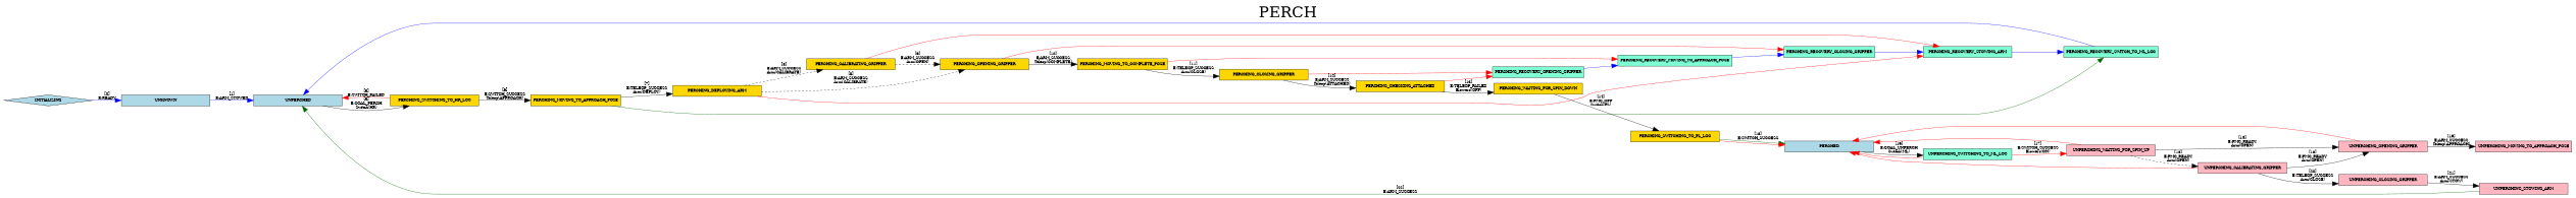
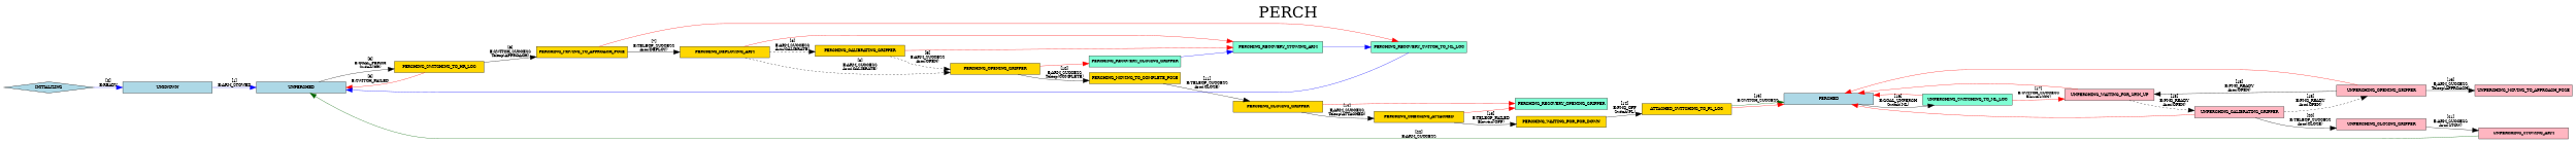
  digraph {
    fontname="DejaVu Serif"
    fontsize=50
    label="PERCH\n"
    labelloc=t
    rankdir=LR
    node [color=black fillcolor=gold fontname="DejaVu Serif" fontsize=12 shape=box style=filled]
    edge [arrowsize=2 fontname="DejaVu Serif" fontsize=12 weight=2.]
    INITIALIZING [fillcolor=lightblue shape=diamond width=4]
    UNKNOWN [fillcolor=lightblue width=4]
    UNPERCHED [fillcolor=lightblue width=4]
    PERCHING_SWITCHING_TO_HR_LOC [width=4]
    PERCHING_MOVING_TO_APPROACH_POSE [width=4]
    PERCHED [fillcolor=lightblue width=4]
    UNPERCHING_SWITCHING_TO_ML_LOC [fillcolor=aquamarine width=4]
    UNPERCHING_WAITING_FOR_SPIN_UP [fillcolor=lightpink width=4]
    PERCHING_RECOVERY_CLOSING_GRIPPER [fillcolor=aquamarine width=4]
    PERCHING_RECOVERY_STOWING_ARM [fillcolor=aquamarine width=4]
    PERCHING_RECOVERY_SWITCH_TO_ML_LOC [fillcolor=aquamarine width=4]
    PERCHING_RECOVERY_OPENING_GRIPPER [fillcolor=aquamarine width=4]
-   PERCHING_RECOVERY_MOVING_TO_APPROACH_POSE [fillcolor=aquamarine width=4]
    PERCHING_DEPLOYING_ARM [width=4]
    PERCHING_CALIBRATING_GRIPPER [width=4]
    PERCHING_OPENING_GRIPPER [width=4]
    PERCHING_MOVING_TO_COMPLETE_POSE [width=4]
    PERCHING_CLOSING_GRIPPER [width=4]
    PERCHING_CHECKING_ATTACHED [width=4]
-   PERCHING_WAITING_FOR_SPIN_DOWN [width=4]
-   PERCHING_SWITCHING_TO_PL_LOC [width=4]
+   PERCHING_WAITING_FOR_SPIN_DOWN [width=4 label=PERCHING_WAITING_FOR_FOR_DOWN]
+   PERCHING_SWITCHING_TO_PL_LOC [width=4 label=ATTACHED_SWITCHING_TO_PL_LOC]
    UNPERCHING_CALIBRATING_GRIPPER [fillcolor=lightpink width=4]
    UNPERCHING_OPENING_GRIPPER [fillcolor=lightpink width=4]
    UNPERCHING_CLOSING_GRIPPER [fillcolor=lightpink width=4]
    UNPERCHING_MOVING_TO_APPROACH_POSE [fillcolor=lightpink width=4]
    UNPERCHING_STOWING_ARM [fillcolor=lightpink width=4]
    INITIALIZING -> UNKNOWN [color=blue label="[0]\nE:READY"]
    UNKNOWN -> UNPERCHED [color=blue label="[1]\nE:ARM_STOWED"]
    UNPERCHED -> PERCHING_SWITCHING_TO_HR_LOC [label="[5]\nE:GOAL_PERCH\nSwitch(HR)"]
    PERCHING_SWITCHING_TO_HR_LOC -> UNPERCHED [color=red label="[5]\nE:SWITCH_FAILED"]
    PERCHING_SWITCHING_TO_HR_LOC -> PERCHING_MOVING_TO_APPROACH_POSE [label="[6]\nE:SWITCH_SUCCESS\nTeleop(APPROACH)"]
-   PERCHING_MOVING_TO_APPROACH_POSE -> PERCHING_RECOVERY_SWITCH_TO_ML_LOC [color=darkgreen]
+   PERCHING_MOVING_TO_APPROACH_POSE -> PERCHING_RECOVERY_SWITCH_TO_ML_LOC [color=red]
    PERCHING_MOVING_TO_APPROACH_POSE -> PERCHING_DEPLOYING_ARM [label="[7]\nE:TELEOP_SUCCESS\nArm(DEPLOY)"]
    PERCHED -> UNPERCHING_SWITCHING_TO_ML_LOC [label="[16]\nE:GOAL_UNPERCH\nSwitch(ML)"]
    UNPERCHING_SWITCHING_TO_ML_LOC -> PERCHED [color=red]
    UNPERCHING_SWITCHING_TO_ML_LOC -> UNPERCHING_WAITING_FOR_SPIN_UP [color=red label="[17]\nE:SWITCH_SUCCESS\nBlowers(ON)"]
    UNPERCHING_WAITING_FOR_SPIN_UP -> PERCHED [color=red]
    UNPERCHING_WAITING_FOR_SPIN_UP -> UNPERCHING_CALIBRATING_GRIPPER [label="[18]\nE:PMC_READY\nArm(OPEN)" style=dashed]
-   UNPERCHING_WAITING_FOR_SPIN_UP -> UNPERCHING_OPENING_GRIPPER [label="[18]\nE:PMC_READY\nArm(OPEN)"]
+   UNPERCHING_OPENING_GRIPPER -> UNPERCHING_WAITING_FOR_SPIN_UP [label="[18]\nE:PMC_READY\nArm(OPEN)"]
    PERCHING_RECOVERY_CLOSING_GRIPPER -> PERCHING_RECOVERY_STOWING_ARM [color=blue]
    PERCHING_RECOVERY_STOWING_ARM -> PERCHING_RECOVERY_SWITCH_TO_ML_LOC [color=blue]
    PERCHING_RECOVERY_SWITCH_TO_ML_LOC -> UNPERCHED [color=blue]
-   PERCHING_RECOVERY_OPENING_GRIPPER -> PERCHING_RECOVERY_MOVING_TO_APPROACH_POSE [color=blue]
-   PERCHING_RECOVERY_MOVING_TO_APPROACH_POSE -> PERCHING_RECOVERY_CLOSING_GRIPPER [color=blue]
    PERCHING_DEPLOYING_ARM -> PERCHING_RECOVERY_STOWING_ARM [color=red]
    PERCHING_DEPLOYING_ARM -> PERCHING_CALIBRATING_GRIPPER [label="[8]\nE:ARM_SUCCESS\nArm(CALIBRATE)" style=dashed]
    PERCHING_DEPLOYING_ARM -> PERCHING_OPENING_GRIPPER [label="[8]\nE:ARM_SUCCESS\nArm(CALIBRATE)" style=dashed]
    PERCHING_CALIBRATING_GRIPPER -> PERCHING_RECOVERY_STOWING_ARM [color=red]
    PERCHING_CALIBRATING_GRIPPER -> PERCHING_OPENING_GRIPPER [label="[9]\nE:ARM_SUCCESS\nArm(OPEN)" style=dashed]
    PERCHING_OPENING_GRIPPER -> PERCHING_RECOVERY_CLOSING_GRIPPER [color=red]
    PERCHING_OPENING_GRIPPER -> PERCHING_MOVING_TO_COMPLETE_POSE [label="[10]\nE:ARM_SUCCESS\nTeleop(COMPLETE)"]
-   PERCHING_MOVING_TO_COMPLETE_POSE -> PERCHING_RECOVERY_MOVING_TO_APPROACH_POSE [color=red]
    PERCHING_MOVING_TO_COMPLETE_POSE -> PERCHING_CLOSING_GRIPPER [label="[11]\nE:TELEOP_SUCCESS\nArm(CLOSE)"]
    PERCHING_CLOSING_GRIPPER -> PERCHING_RECOVERY_OPENING_GRIPPER [color=red]
    PERCHING_CLOSING_GRIPPER -> PERCHING_CHECKING_ATTACHED [label="[12]\nE:ARM_SUCCESS\nTeleop(ATTACHED)"]
    PERCHING_CHECKING_ATTACHED -> PERCHING_RECOVERY_OPENING_GRIPPER [color=red]
    PERCHING_CHECKING_ATTACHED -> PERCHING_WAITING_FOR_SPIN_DOWN [label="[13]\nE:TELEOP_FAILED\nBlowers(OFF)"]
    PERCHING_WAITING_FOR_SPIN_DOWN -> PERCHING_SWITCHING_TO_PL_LOC [label="[14]\nE:PMC_OFF\nSwitch(PL)"]
    PERCHING_SWITCHING_TO_PL_LOC -> PERCHED [color=darkgreen label="[15]\nE:SWITCH_SUCCESS"]
    PERCHING_SWITCHING_TO_PL_LOC -> PERCHED [color=red]
    UNPERCHING_CALIBRATING_GRIPPER -> PERCHED [color=red]
-   UNPERCHING_CALIBRATING_GRIPPER -> UNPERCHING_OPENING_GRIPPER [label="[18]\nE:PMC_READY\nArm(OPEN)" style=solid]
+   UNPERCHING_CALIBRATING_GRIPPER -> UNPERCHING_OPENING_GRIPPER [label="[18]\nE:PMC_READY\nArm(OPEN)" style=dashed]
    UNPERCHING_CALIBRATING_GRIPPER -> UNPERCHING_CLOSING_GRIPPER [label="[20]\nE:TELEOP_SUCCESS\nArm(CLOSE)"]
    UNPERCHING_OPENING_GRIPPER -> PERCHED [color=red]
    UNPERCHING_OPENING_GRIPPER -> UNPERCHING_MOVING_TO_APPROACH_POSE [label="[19]\nE:ARM_SUCCESS\nTeleop(APPROACH)"]
    UNPERCHING_CLOSING_GRIPPER -> UNPERCHING_STOWING_ARM [label="[21]\nE:ARM_SUCCESS\nArm(STOW)"]
    UNPERCHING_STOWING_ARM -> UNPERCHED [color=darkgreen label="[22]\nE:ARM_SUCCESS"]
  }
